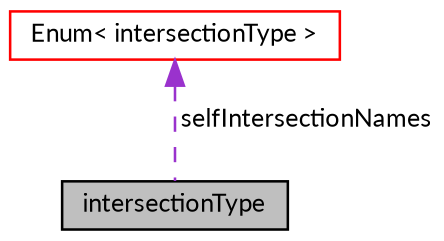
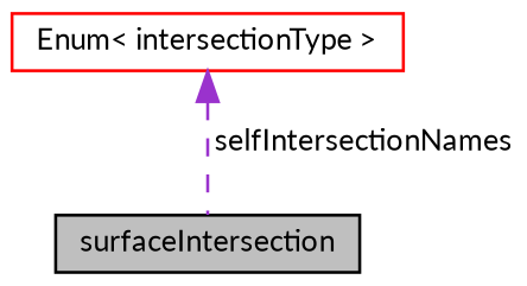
  digraph {
    fontname=Lato
    node [fontname=Lato fontsize=10 shape=record]
-   n1 [color=black fillcolor=grey75 fontcolor=black height=0.2 label=intersectionType style=filled width=0.4]
+   n1 [color=black fillcolor=grey75 fontcolor=black height=0.2 label=surfaceIntersection style=filled width=0.4]
    n2 [color=red height=0.2 label="Enum\< intersectionType \>" width=0.4]
    n2 -> n1 [color=darkorchid3 dir=back fontname=Lato fontsize=10 label=" selfIntersectionNames" labelfontname=Helvetica labelfontsize=10 style=dashed]
  }
